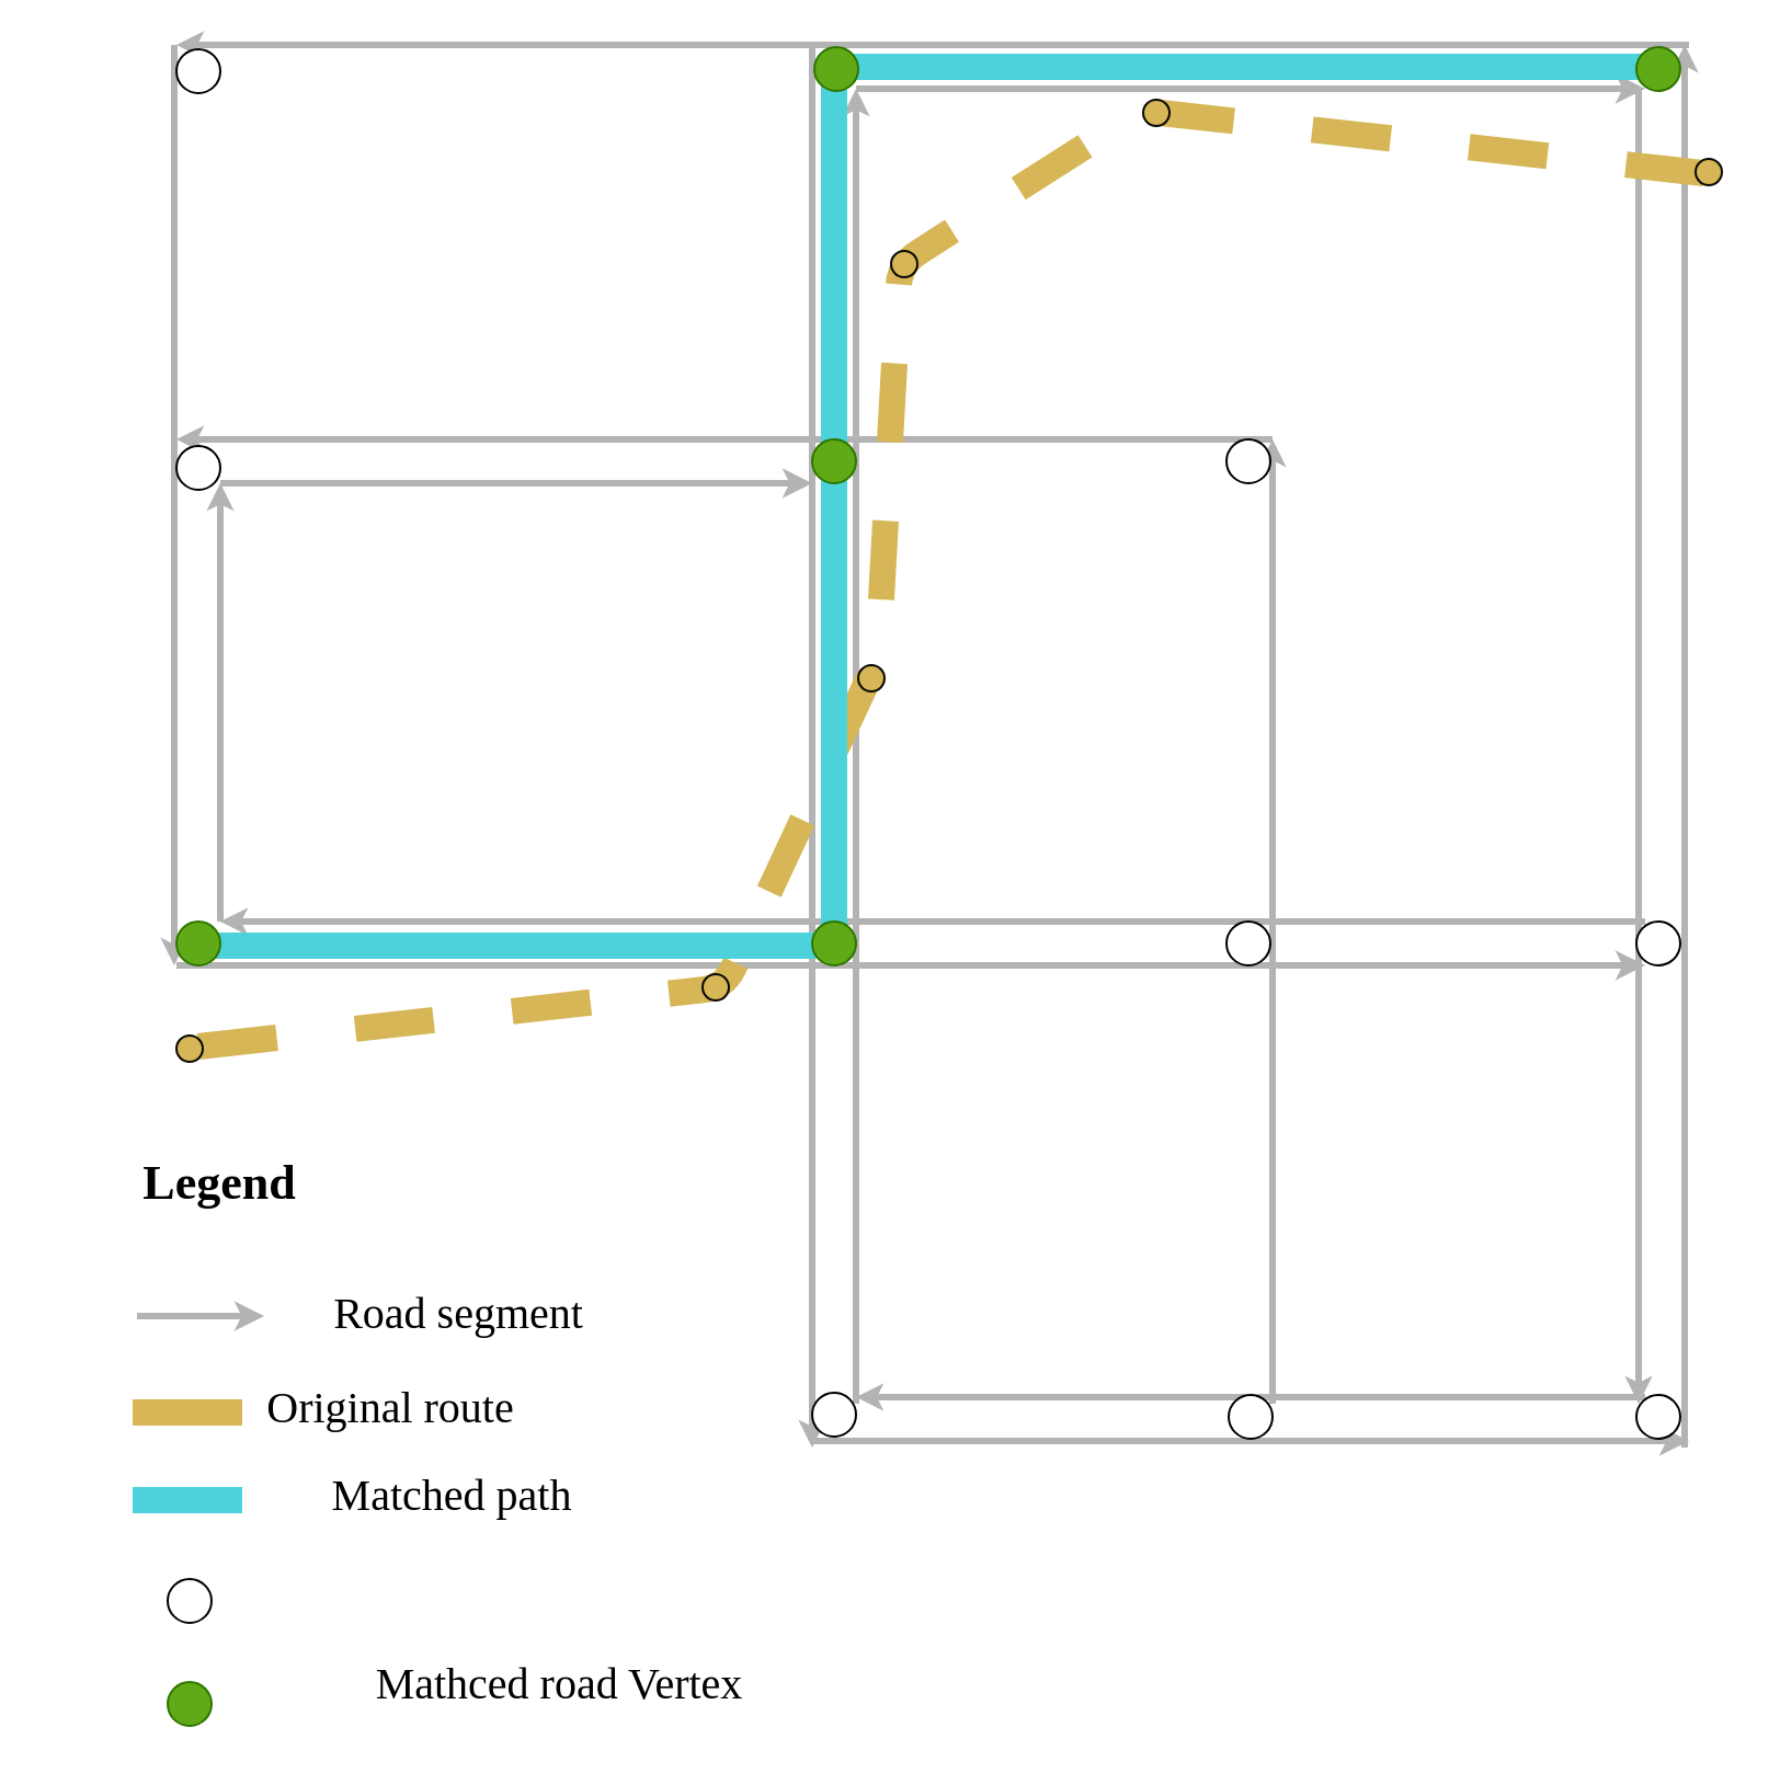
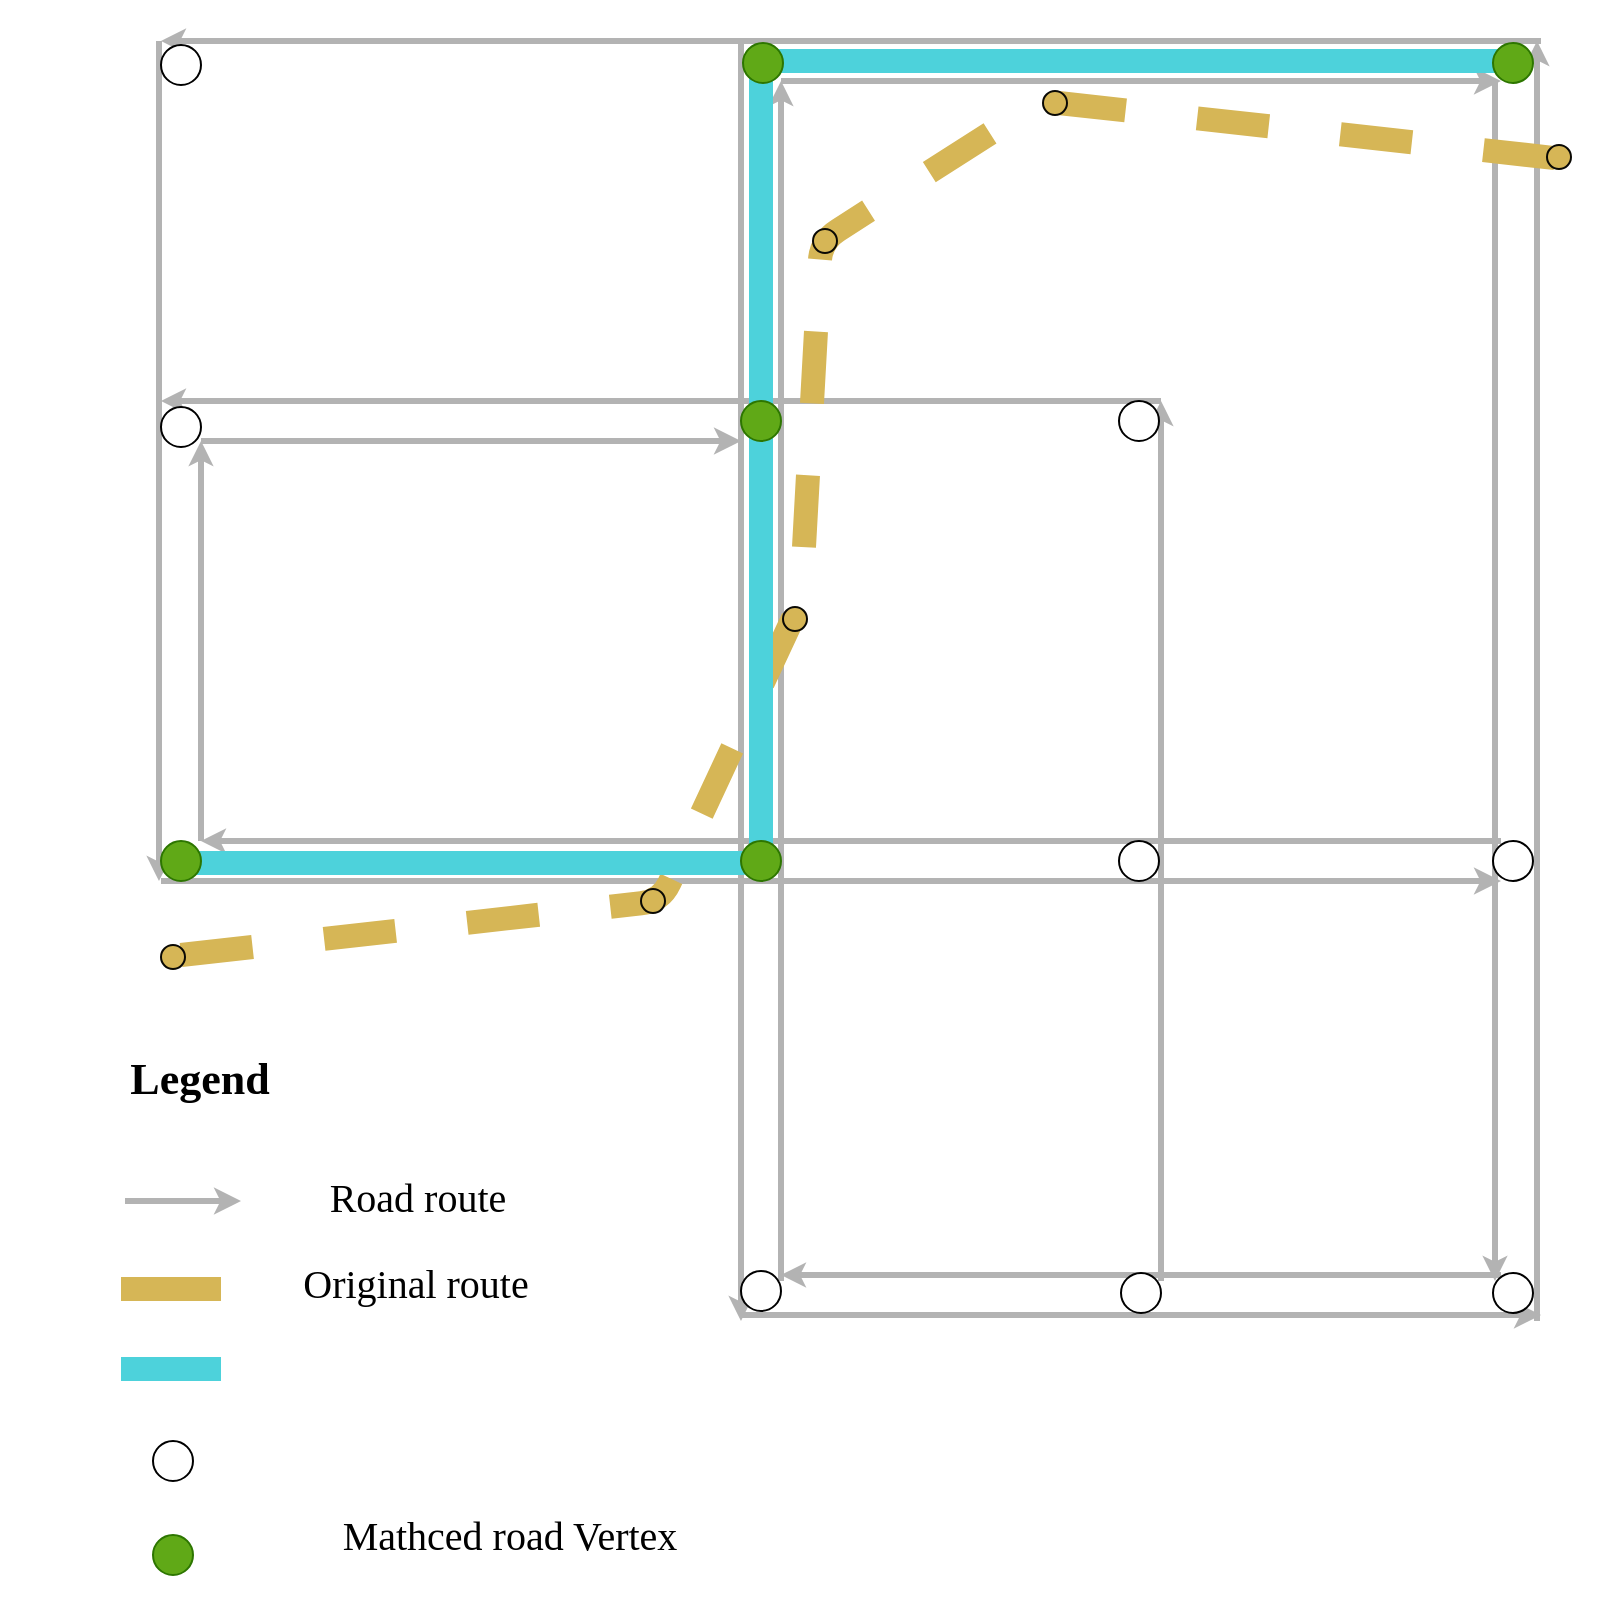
  <mxCell id="0" />
  <mxCell id="1" parent="0" />
  <mxCell id="2" value="" style="endArrow=classic;html=1;strokeColor=#B3B3B3;strokeWidth=3;endSize=3;endFill=1;" parent="1" edge="1"><mxGeometry width="50" height="50" relative="1" as="geometry"><mxPoint x="580" y="200" as="sourcePoint" /><mxPoint x="80" y="200" as="targetPoint" /></mxGeometry></mxCell>
  <mxCell id="3" value="" style="endArrow=classic;html=1;strokeColor=#B3B3B3;strokeWidth=3;endSize=4;endFill=1;" parent="1" edge="1"><mxGeometry width="50" height="50" relative="1" as="geometry"><mxPoint x="100" y="220" as="sourcePoint" /><mxPoint x="370" y="220" as="targetPoint" /></mxGeometry></mxCell>
  <mxCell id="4" value="" style="endArrow=classic;html=1;strokeColor=#B3B3B3;strokeWidth=3;endSize=3;endFill=1;" parent="1" edge="1"><mxGeometry width="50" height="50" relative="1" as="geometry"><mxPoint x="750" y="420" as="sourcePoint" /><mxPoint x="100" y="420" as="targetPoint" /></mxGeometry></mxCell>
  <mxCell id="5" value="" style="endArrow=classic;html=1;strokeColor=#B3B3B3;strokeWidth=3;endSize=4;endFill=1;" parent="1" edge="1"><mxGeometry width="50" height="50" relative="1" as="geometry"><mxPoint x="80" y="440" as="sourcePoint" /><mxPoint x="750" y="440" as="targetPoint" /></mxGeometry></mxCell>
  <mxCell id="6" value="" style="endArrow=classic;html=1;strokeColor=#B3B3B3;strokeWidth=3;endSize=3;endFill=1;" parent="1" edge="1"><mxGeometry width="50" height="50" relative="1" as="geometry"><mxPoint x="370" y="20" as="sourcePoint" /><mxPoint x="370" y="660" as="targetPoint" /></mxGeometry></mxCell>
  <mxCell id="7" value="" style="endArrow=classic;html=1;strokeColor=#B3B3B3;strokeWidth=3;endSize=3;endFill=1;" parent="1" edge="1"><mxGeometry width="50" height="50" relative="1" as="geometry"><mxPoint x="390" y="640" as="sourcePoint" /><mxPoint x="390" y="40" as="targetPoint" /></mxGeometry></mxCell>
  <mxCell id="8" value="" style="endArrow=classic;html=1;strokeColor=#B3B3B3;strokeWidth=3;endSize=3;endFill=1;" parent="1" edge="1"><mxGeometry width="50" height="50" relative="1" as="geometry"><mxPoint x="79" y="20" as="sourcePoint" /><mxPoint x="79" y="440" as="targetPoint" /></mxGeometry></mxCell>
  <mxCell id="9" value="" style="endArrow=classic;html=1;strokeColor=#B3B3B3;strokeWidth=3;endSize=3;endFill=1;" parent="1" edge="1"><mxGeometry width="50" height="50" relative="1" as="geometry"><mxPoint x="100" y="420" as="sourcePoint" /><mxPoint x="100" y="220" as="targetPoint" /></mxGeometry></mxCell>
  <mxCell id="10" value="" style="endArrow=classic;html=1;strokeColor=#B3B3B3;strokeWidth=3;endSize=3;endFill=1;" parent="1" edge="1"><mxGeometry width="50" height="50" relative="1" as="geometry"><mxPoint x="770" y="20" as="sourcePoint" /><mxPoint x="80" y="20" as="targetPoint" /></mxGeometry></mxCell>
  <mxCell id="11" value="" style="endArrow=classic;html=1;strokeColor=#B3B3B3;strokeWidth=3;endSize=4;endFill=1;" parent="1" edge="1"><mxGeometry width="50" height="50" relative="1" as="geometry"><mxPoint x="390" y="40" as="sourcePoint" /><mxPoint x="750" y="40" as="targetPoint" /></mxGeometry></mxCell>
  <mxCell id="12" value="" style="endArrow=classic;html=1;strokeColor=#B3B3B3;strokeWidth=3;endSize=3;endFill=1;" parent="1" edge="1"><mxGeometry width="50" height="50" relative="1" as="geometry"><mxPoint x="747" y="40" as="sourcePoint" /><mxPoint x="747" y="640" as="targetPoint" /></mxGeometry></mxCell>
  <mxCell id="13" value="" style="endArrow=classic;html=1;strokeColor=#B3B3B3;strokeWidth=3;endSize=3;endFill=1;" parent="1" edge="1"><mxGeometry width="50" height="50" relative="1" as="geometry"><mxPoint x="768" y="660" as="sourcePoint" /><mxPoint x="768" y="20" as="targetPoint" /></mxGeometry></mxCell>
  <mxCell id="14" value="" style="endArrow=classic;html=1;strokeColor=#B3B3B3;strokeWidth=3;endSize=4;endFill=1;" parent="1" edge="1"><mxGeometry width="50" height="50" relative="1" as="geometry"><mxPoint x="370" y="657" as="sourcePoint" /><mxPoint x="770" y="657" as="targetPoint" /></mxGeometry></mxCell>
  <mxCell id="15" value="" style="endArrow=classic;html=1;strokeColor=#B3B3B3;strokeWidth=3;endSize=3;endFill=1;" parent="1" edge="1"><mxGeometry width="50" height="50" relative="1" as="geometry"><mxPoint x="750" y="637" as="sourcePoint" /><mxPoint x="390" y="637" as="targetPoint" /></mxGeometry></mxCell>
  <mxCell id="16" value="" style="ellipse;whiteSpace=wrap;html=1;aspect=fixed;" parent="1" vertex="1"><mxGeometry x="370" y="635" width="20" height="20" as="geometry" /></mxCell>
  <mxCell id="17" value="" style="endArrow=classic;html=1;strokeColor=#B3B3B3;strokeWidth=3;endSize=3;endFill=1;" parent="1" edge="1"><mxGeometry width="50" height="50" relative="1" as="geometry"><mxPoint x="580" y="640" as="sourcePoint" /><mxPoint x="580" y="200" as="targetPoint" /></mxGeometry></mxCell>
  <mxCell id="18" value="" style="ellipse;whiteSpace=wrap;html=1;aspect=fixed;" parent="1" vertex="1"><mxGeometry x="560" y="636" width="20" height="20" as="geometry" /></mxCell>
  <mxCell id="19" value="" style="ellipse;whiteSpace=wrap;html=1;aspect=fixed;" parent="1" vertex="1"><mxGeometry x="746" y="636" width="20" height="20" as="geometry" /></mxCell>
  <mxCell id="20" value="" style="ellipse;whiteSpace=wrap;html=1;aspect=fixed;" parent="1" vertex="1"><mxGeometry x="746" y="420" width="20" height="20" as="geometry" /></mxCell>
  <mxCell id="21" value="" style="ellipse;whiteSpace=wrap;html=1;aspect=fixed;" parent="1" vertex="1"><mxGeometry x="80" y="22" width="20" height="20" as="geometry" /></mxCell>
  <mxCell id="22" value="" style="ellipse;whiteSpace=wrap;html=1;aspect=fixed;" parent="1" vertex="1"><mxGeometry x="80" y="203" width="20" height="20" as="geometry" /></mxCell>
  <mxCell id="23" value="" style="ellipse;whiteSpace=wrap;html=1;aspect=fixed;" parent="1" vertex="1"><mxGeometry x="559" y="420" width="20" height="20" as="geometry" /></mxCell>
  <mxCell id="24" value="" style="endArrow=none;html=1;strokeColor=#d6b656;strokeWidth=12;endSize=10;endFill=0;fillColor=#fff2cc;dashed=1;" parent="1" edge="1"><mxGeometry width="50" height="50" relative="1" as="geometry"><mxPoint x="90" y="477" as="sourcePoint" /><mxPoint x="790" as="targetPoint" y="80" /><Array as="points"><mxPoint x="330" y="450" /><mxPoint x="400" y="300" /><mxPoint x="410" y="120" /><mxPoint x="520" y="50" /></Array></mxGeometry></mxCell>
  <mxCell id="25" value="" style="ellipse;whiteSpace=wrap;html=1;aspect=fixed;fillColor=#D6B656;strokeColor=#0A0904;" parent="1" vertex="1"><mxGeometry x="80" y="472" width="12" height="12" as="geometry" /></mxCell>
  <mxCell id="26" value="" style="ellipse;whiteSpace=wrap;html=1;aspect=fixed;fillColor=#D6B656;strokeColor=#0A0904;" parent="1" vertex="1"><mxGeometry x="320" y="444" width="12" height="12" as="geometry" /></mxCell>
  <mxCell id="27" value="" style="ellipse;whiteSpace=wrap;html=1;aspect=fixed;fillColor=#D6B656;strokeColor=#0A0904;" parent="1" vertex="1"><mxGeometry x="391" y="303" width="12" height="12" as="geometry" /></mxCell>
  <mxCell id="28" value="" style="ellipse;whiteSpace=wrap;html=1;aspect=fixed;fillColor=#D6B656;strokeColor=#0A0904;" parent="1" vertex="1"><mxGeometry x="406" y="114" width="12" height="12" as="geometry" /></mxCell>
  <mxCell id="29" value="" style="ellipse;whiteSpace=wrap;html=1;aspect=fixed;fillColor=#D6B656;strokeColor=#0A0904;" parent="1" vertex="1"><mxGeometry x="521" y="45" width="12" height="12" as="geometry" /></mxCell>
  <mxCell id="30" value="" style="ellipse;whiteSpace=wrap;html=1;aspect=fixed;fillColor=#D6B656;strokeColor=#0A0904;" parent="1" vertex="1"><mxGeometry x="773" y="72" width="12" height="12" as="geometry" /></mxCell>
  <mxCell id="31" value="" style="endArrow=none;html=1;strokeWidth=12;endSize=10;endFill=0;fillColor=#fff2cc;strokeColor=#4DD2DB;" parent="1" edge="1"><mxGeometry width="50" height="50" relative="1" as="geometry"><mxPoint x="90" y="431" as="sourcePoint" /><mxPoint x="760" y="30" as="targetPoint" /><Array as="points"><mxPoint x="380" y="431" /><mxPoint x="380" y="210" /><mxPoint x="380" y="30" /></Array></mxGeometry></mxCell>
  <mxCell id="32" value="" style="ellipse;whiteSpace=wrap;html=1;aspect=fixed;fillColor=#60a917;strokeColor=#2D7600;fontColor=#ffffff;" parent="1" vertex="1"><mxGeometry x="371" y="21" width="20" height="20" as="geometry" /></mxCell>
  <mxCell id="33" value="" style="ellipse;whiteSpace=wrap;html=1;aspect=fixed;fillColor=#60a917;strokeColor=#2D7600;fontColor=#ffffff;" parent="1" vertex="1"><mxGeometry x="746" y="21" width="20" height="20" as="geometry" /></mxCell>
  <mxCell id="34" value="" style="ellipse;whiteSpace=wrap;html=1;aspect=fixed;fillColor=#60a917;strokeColor=#2D7600;fontColor=#ffffff;" parent="1" vertex="1"><mxGeometry x="370" y="200" width="20" height="20" as="geometry" /></mxCell>
  <mxCell id="35" value="" style="ellipse;whiteSpace=wrap;html=1;aspect=fixed;fillColor=#60a917;strokeColor=#2D7600;fontColor=#ffffff;" parent="1" vertex="1"><mxGeometry x="370" y="420" width="20" height="20" as="geometry" /></mxCell>
  <mxCell id="36" value="" style="ellipse;whiteSpace=wrap;html=1;aspect=fixed;fillColor=#60a917;strokeColor=#2D7600;fontColor=#ffffff;" parent="1" vertex="1"><mxGeometry x="80" y="420" width="20" height="20" as="geometry" /></mxCell>
  <mxCell id="37" value="" style="ellipse;whiteSpace=wrap;html=1;aspect=fixed;" parent="1" vertex="1"><mxGeometry x="559" y="200" width="20" height="20" as="geometry" /></mxCell>
- <mxCell id="38" value="Road segment" style="text;html=1;strokeColor=none;fillColor=none;align=center;verticalAlign=middle;whiteSpace=wrap;rounded=0;fontFamily=Verdana;fontSize=20;" vertex="1" parent="1"><mxGeometry x="129" y="583" width="160" height="30" as="geometry" /></mxCell>
+ <mxCell id="38" value="Road route" style="text;html=1;strokeColor=none;fillColor=none;align=center;verticalAlign=middle;whiteSpace=wrap;rounded=0;fontFamily=Verdana;fontSize=20;" vertex="1" parent="1"><mxGeometry x="129" y="583" width="160" height="30" as="geometry" /></mxCell>
  <mxCell id="39" value="" style="endArrow=classic;html=1;strokeColor=#B3B3B3;strokeWidth=3;endSize=4;endFill=1;" edge="1" parent="1"><mxGeometry width="50" height="50" relative="1" as="geometry"><mxPoint x="62" y="600" as="sourcePoint" /><mxPoint x="120" y="600" as="targetPoint" /></mxGeometry></mxCell>
  <mxCell id="40" value="" style="endArrow=none;html=1;strokeColor=#d6b656;strokeWidth=12;endSize=10;endFill=0;fillColor=#fff2cc;" edge="1" parent="1"><mxGeometry width="50" height="50" relative="1" as="geometry"><mxPoint x="60" y="644" as="sourcePoint" /><mxPoint x="110" y="644" as="targetPoint" /><Array as="points" /></mxGeometry></mxCell>
- <mxCell id="41" value="Original route" style="text;html=1;strokeColor=none;fillColor=none;align=center;verticalAlign=middle;whiteSpace=wrap;rounded=0;fontFamily=Verdana;fontSize=20;" vertex="1" parent="1"><mxGeometry x="98" y="626" width="160" height="30" as="geometry" /></mxCell>
+ <mxCell id="41" value="Original route" style="text;html=1;strokeColor=none;fillColor=none;align=center;verticalAlign=middle;whiteSpace=wrap;rounded=0;fontFamily=Verdana;fontSize=20;" vertex="1" parent="1"><mxGeometry x="128" y="626" width="160" height="30" as="geometry" /></mxCell>
  <mxCell id="42" value="" style="endArrow=none;html=1;strokeWidth=12;endSize=10;endFill=0;fillColor=#fff2cc;strokeColor=#4DD2DB;" edge="1" parent="1"><mxGeometry width="50" height="50" relative="1" as="geometry"><mxPoint x="60" y="684" as="sourcePoint" /><mxPoint x="110" y="684" as="targetPoint" /><Array as="points" /></mxGeometry></mxCell>
- <mxCell id="43" value="Matched path" style="text;html=1;strokeColor=none;fillColor=none;align=center;verticalAlign=middle;whiteSpace=wrap;rounded=0;fontFamily=Verdana;fontSize=20;" vertex="1" parent="1"><mxGeometry x="126" y="665.5" width="160" height="30" as="geometry" /></mxCell>
  <mxCell id="44" value="" style="ellipse;whiteSpace=wrap;html=1;aspect=fixed;" vertex="1" parent="1"><mxGeometry x="76" y="720" width="20" height="20" as="geometry" /></mxCell>
  <mxCell id="45" value="" style="ellipse;whiteSpace=wrap;html=1;aspect=fixed;fillColor=#60a917;strokeColor=#2D7600;fontColor=#ffffff;" vertex="1" parent="1"><mxGeometry x="76" y="767" width="20" height="20" as="geometry" /></mxCell>
  <mxCell id="46" value="Mathced road Vertex" style="text;html=1;strokeColor=none;fillColor=none;align=center;verticalAlign=middle;whiteSpace=wrap;rounded=0;fontFamily=Verdana;fontSize=20;" vertex="1" parent="1"><mxGeometry x="135" y="752" width="240" height="30" as="geometry" /></mxCell>
  <mxCell id="47" value="&lt;b&gt;&lt;font style=&quot;font-size: 22px&quot;&gt;Legend&lt;/font&gt;&lt;/b&gt;" style="text;html=1;strokeColor=none;fillColor=none;align=center;verticalAlign=middle;whiteSpace=wrap;rounded=0;fontFamily=Verdana;fontSize=20;" vertex="1" parent="1"><mxGeometry x="20" y="525" width="160" height="30" as="geometry" /></mxCell>
